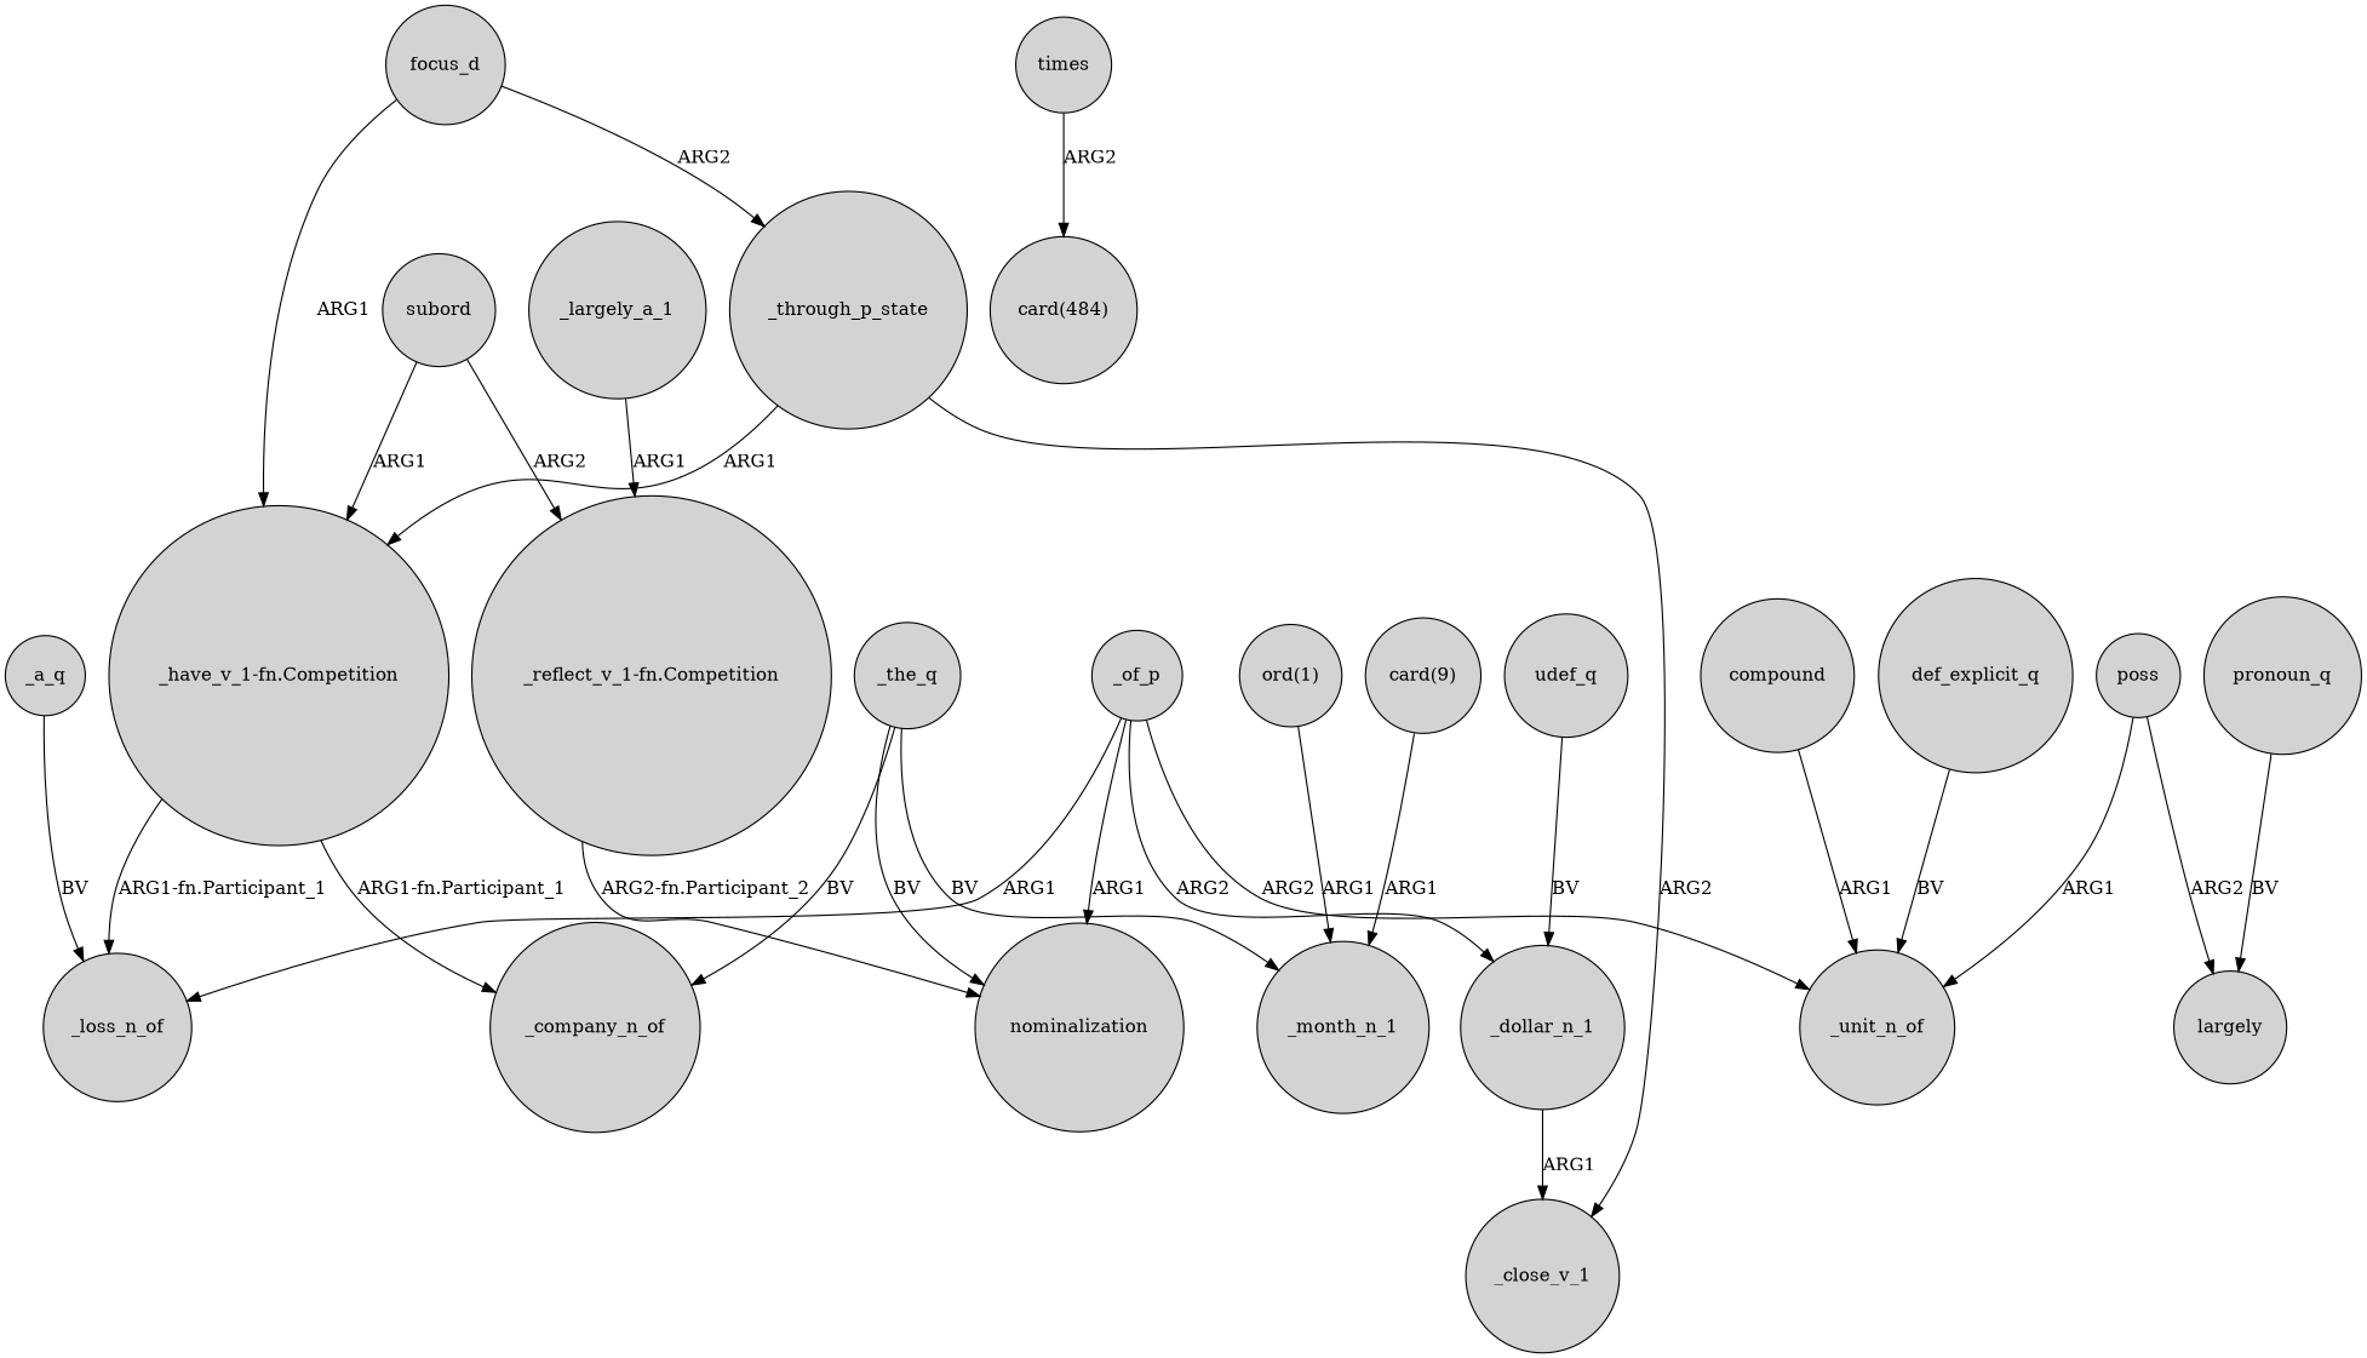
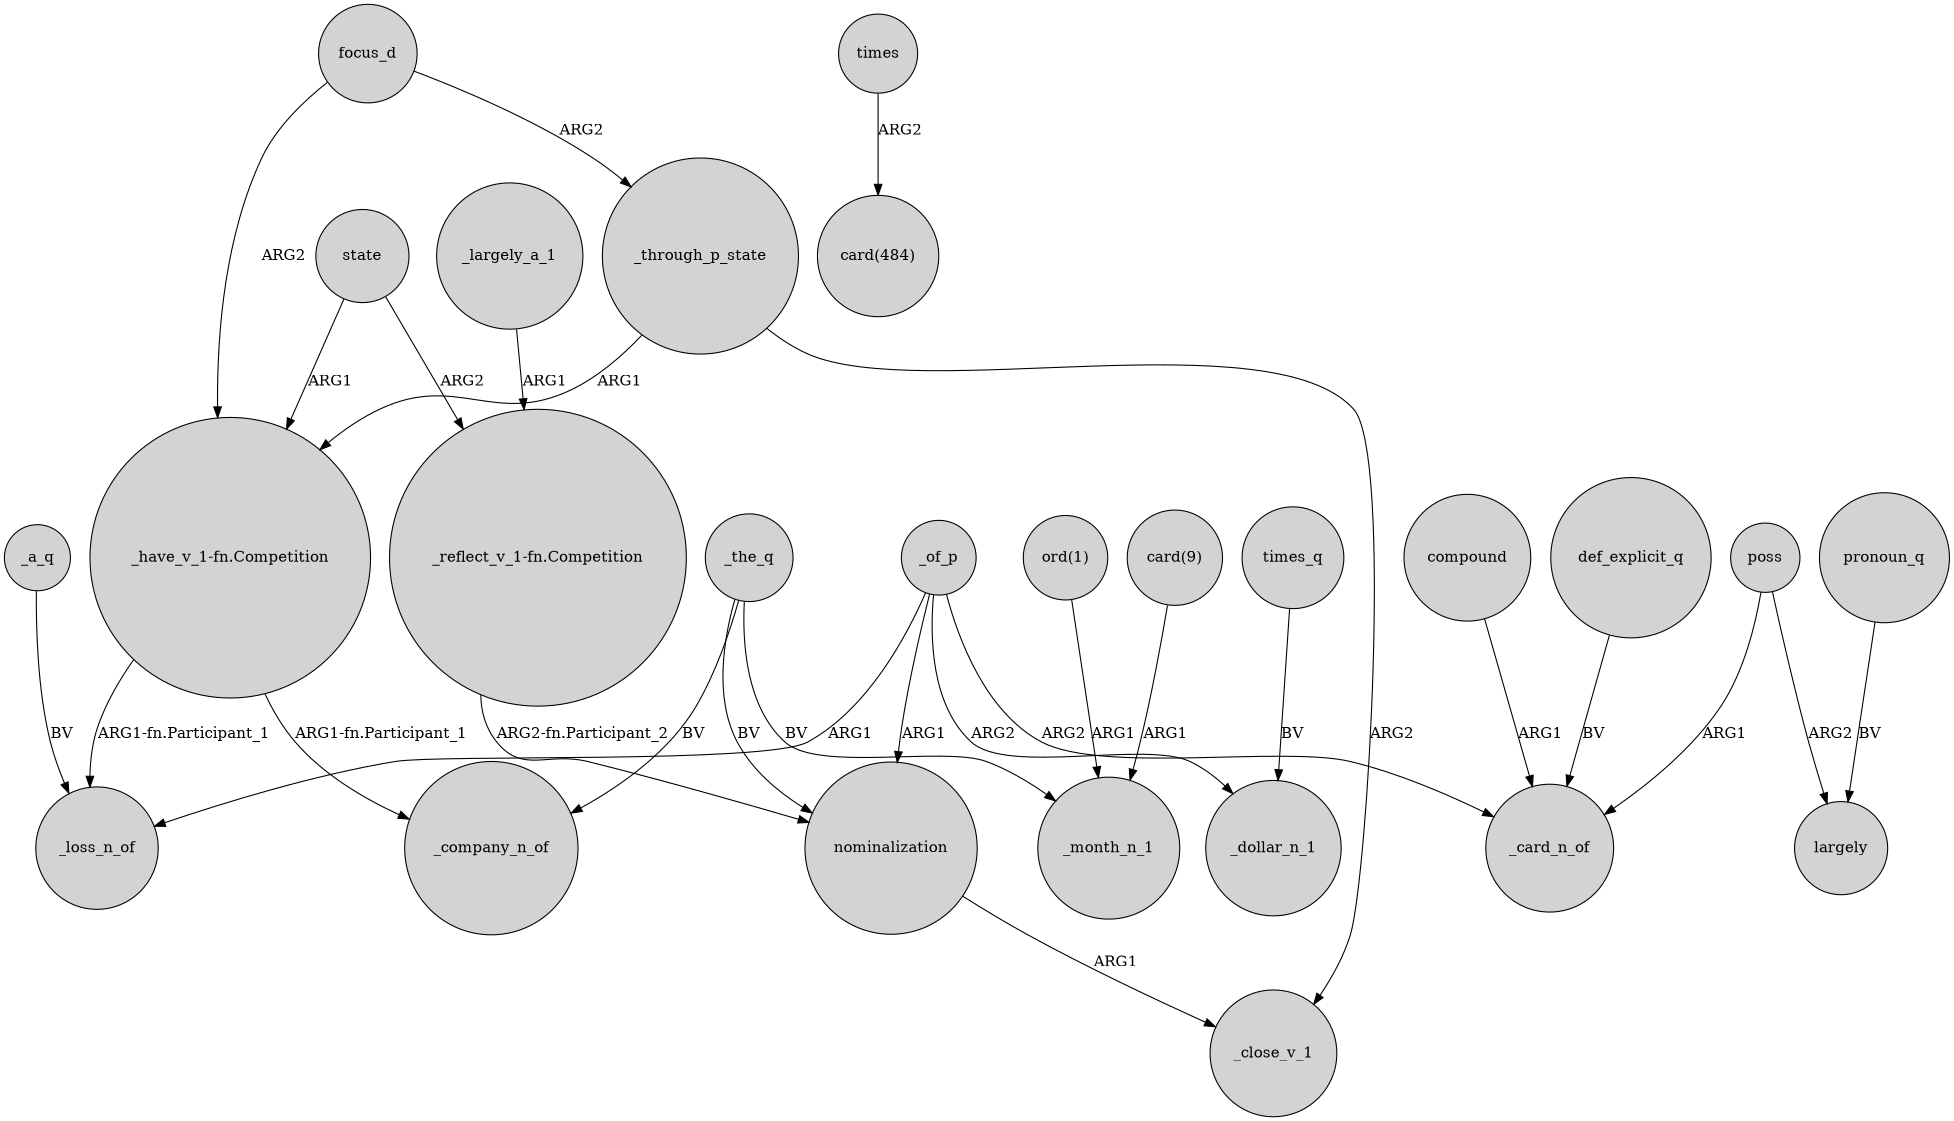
  digraph {
    node [shape=circle style=filled]
    "_reflect_v_1-fn.Competition"
    nominalization
    _close_v_1
    _a_q
    _loss_n_of
    _largely_a_1
    _the_q
    _month_n_1
    _company_n_of
    compound
-   _unit_n_of
+   _unit_n_of [label=_card_n_of]
    _of_p
    _dollar_n_1
    "ord(1)"
    times
    "card(484)"
    focus_d
    "_have_v_1-fn.Competition"
    _through_p_state
    n20 [label=largely]
    pronoun_q
    poss
    def_explicit_q
-   udef_q
-   subord
+   udef_q [label=times_q]
+   subord [label=state]
    "card(9)"
    "_reflect_v_1-fn.Competition" -> nominalization [label="ARG2-fn.Participant_2"]
-   _dollar_n_1 -> _close_v_1 [label=ARG1]
+   nominalization -> _close_v_1 [label=ARG1]
    _a_q -> _loss_n_of [label=BV]
    _largely_a_1 -> "_reflect_v_1-fn.Competition" [label=ARG1]
    _the_q -> nominalization [label=BV]
    _the_q -> _month_n_1 [label=BV]
    _the_q -> _company_n_of [label=BV]
    compound -> _unit_n_of [label=ARG1]
    _of_p -> nominalization [label=ARG1]
    _of_p -> _loss_n_of [label=ARG1]
    _of_p -> _unit_n_of [label=ARG2]
    _of_p -> _dollar_n_1 [label=ARG2]
    "ord(1)" -> _month_n_1 [label=ARG1]
    times -> "card(484)" [label=ARG2]
-   focus_d -> "_have_v_1-fn.Competition" [label=ARG1]
+   focus_d -> "_have_v_1-fn.Competition" [label=ARG2]
    focus_d -> _through_p_state [label=ARG2]
    "_have_v_1-fn.Competition" -> _loss_n_of [label="ARG1-fn.Participant_1"]
    "_have_v_1-fn.Competition" -> _company_n_of [label="ARG1-fn.Participant_1"]
    _through_p_state -> _close_v_1 [label=ARG2]
    _through_p_state -> "_have_v_1-fn.Competition" [label=ARG1]
    pronoun_q -> n20 [label=BV]
    poss -> _unit_n_of [label=ARG1]
    poss -> n20 [label=ARG2]
    def_explicit_q -> _unit_n_of [label=BV]
    udef_q -> _dollar_n_1 [label=BV]
    subord -> "_reflect_v_1-fn.Competition" [label=ARG2]
    subord -> "_have_v_1-fn.Competition" [label=ARG1]
    "card(9)" -> _month_n_1 [label=ARG1]
  }
